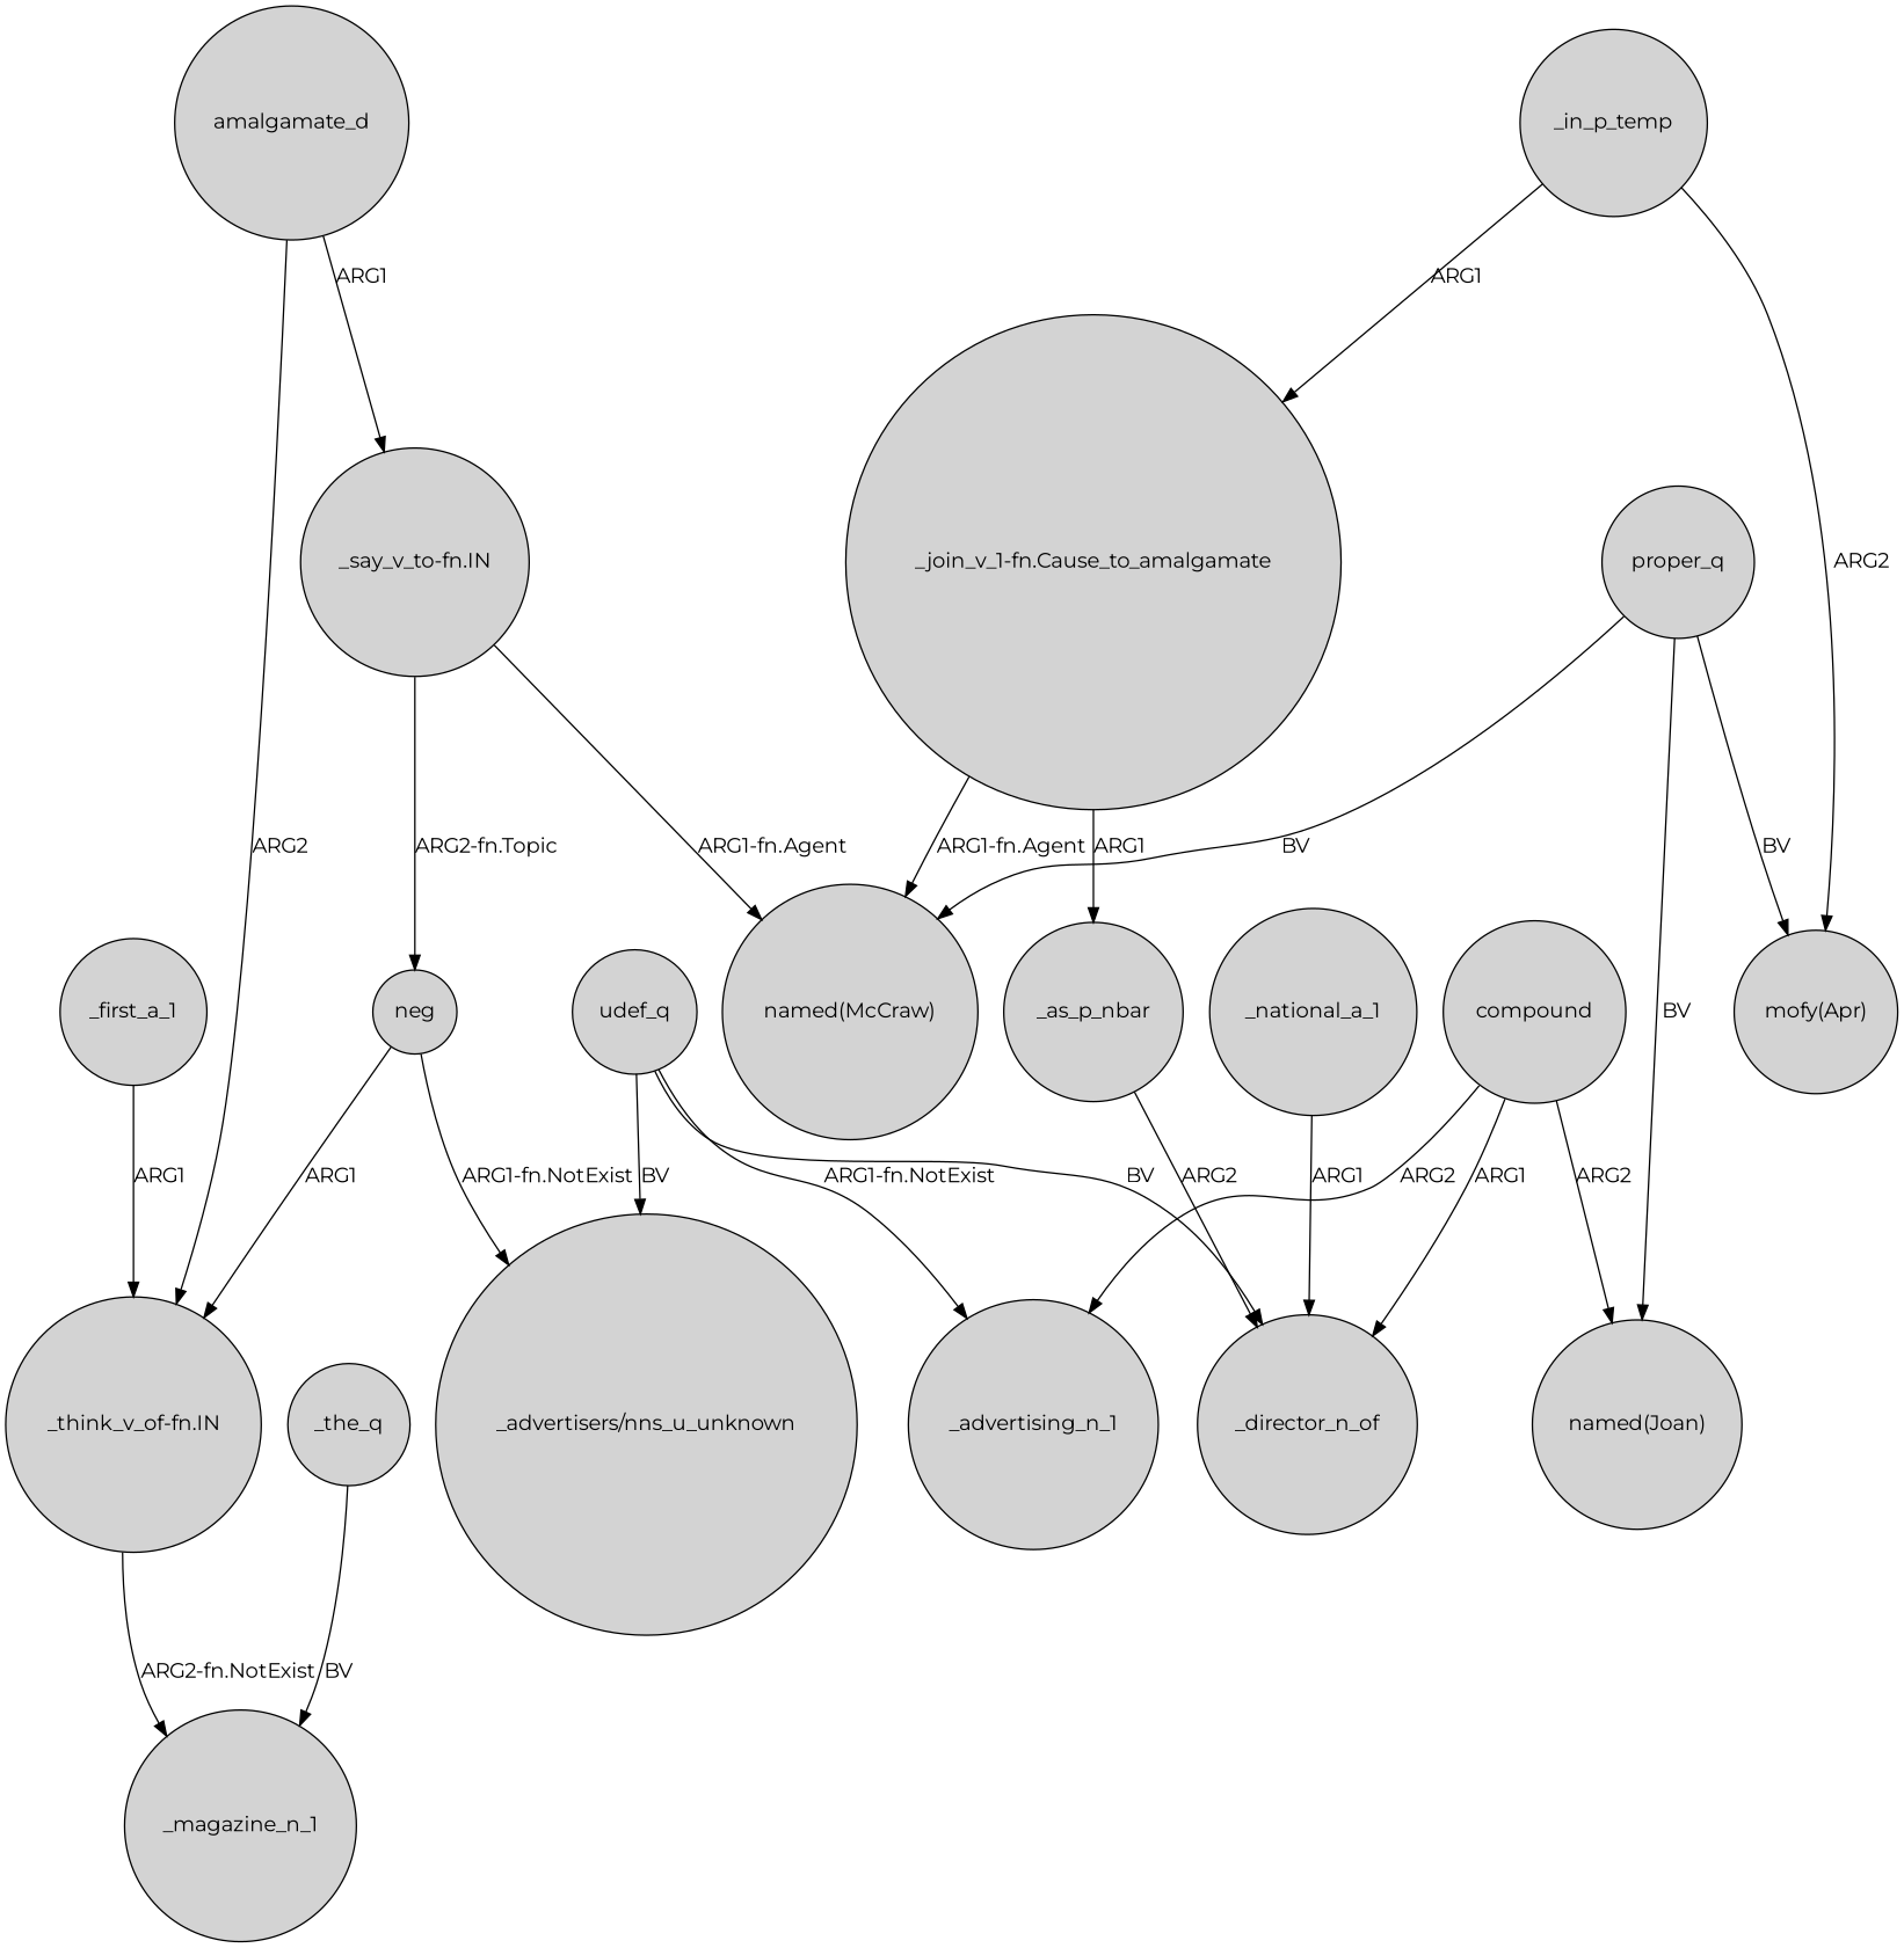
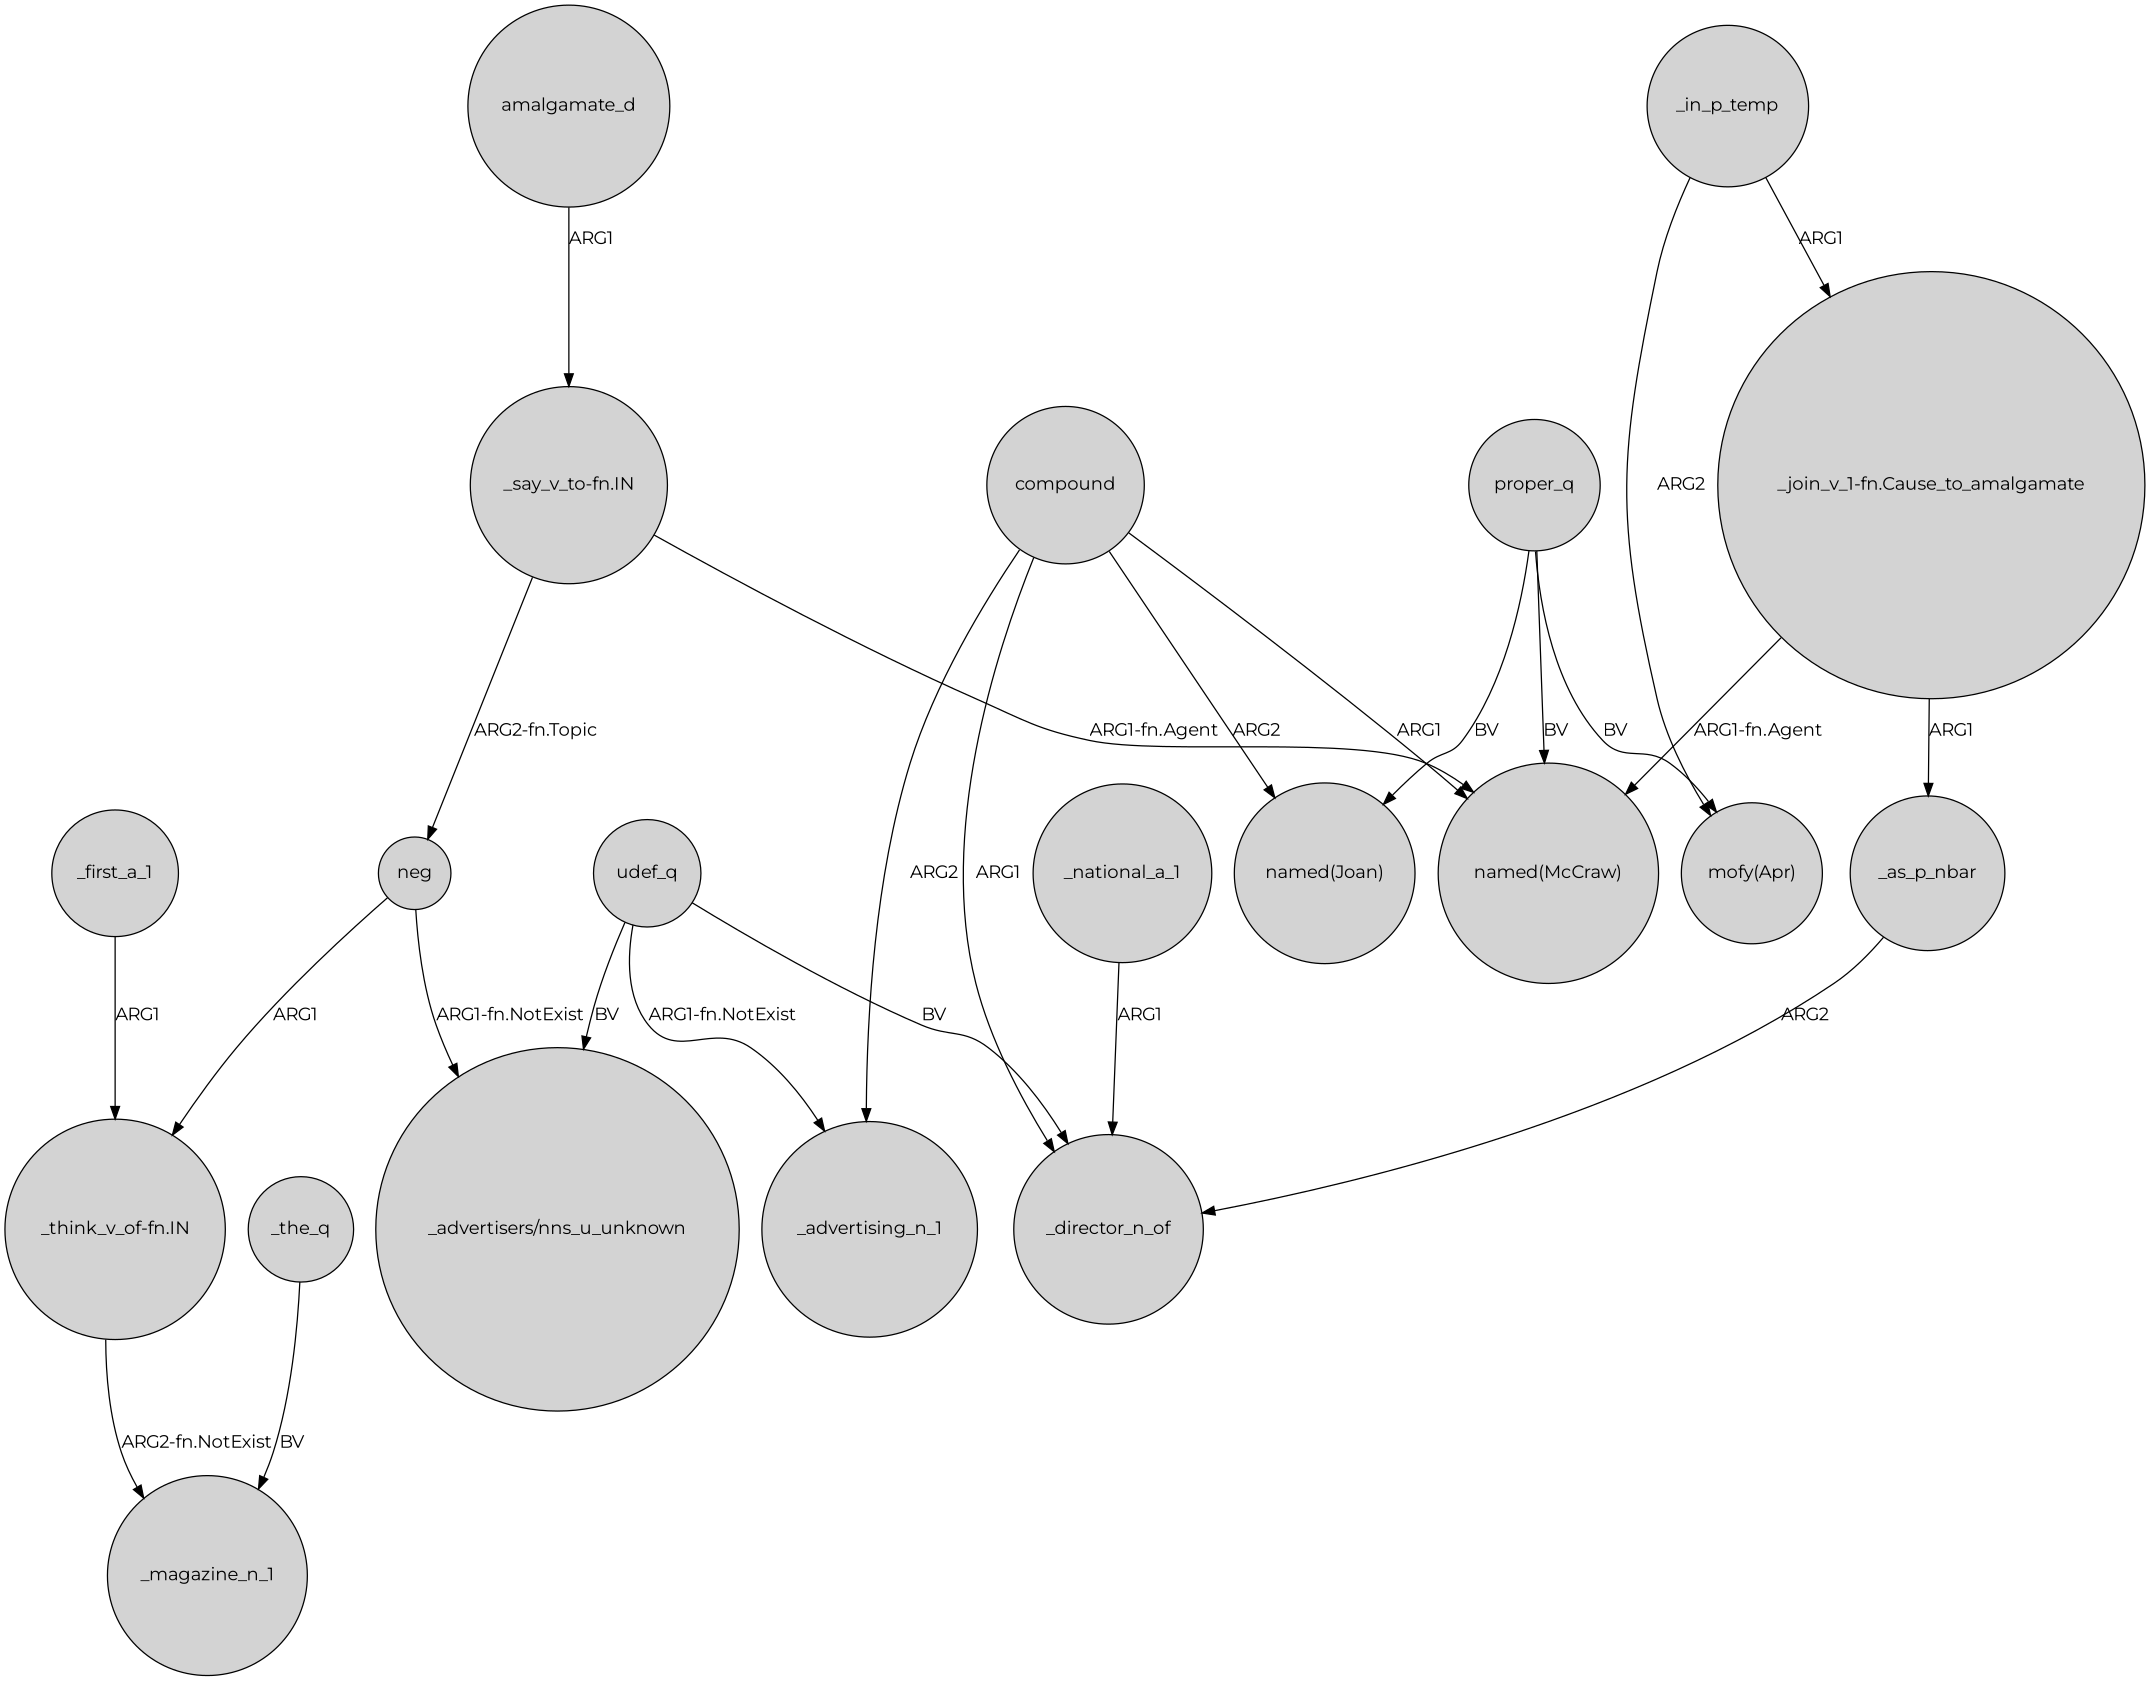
  digraph {
    fontname=Montserrat
    node [fontname=Montserrat shape=circle style=filled]
    edge [fontname=Montserrat]
    neg
    "_think_v_of-fn.IN"
    "_advertisers/nns_u_unknown"
    _magazine_n_1
    _as_p_nbar
    _director_n_of
    "_join_v_1-fn.Cause_to_amalgamate"
    "named(McCraw)"
    compound
    "named(Joan)"
    _advertising_n_1
    proper_q
    "mofy(Apr)"
    _first_a_1
    _in_p_temp
    _the_q
    _national_a_1
    udef_q
    n19 [label=amalgamate_d]
    "_say_v_to-fn.IN"
    neg -> "_think_v_of-fn.IN" [label=ARG1]
    neg -> "_advertisers/nns_u_unknown" [label="ARG1-fn.NotExist"]
    "_think_v_of-fn.IN" -> _magazine_n_1 [label="ARG2-fn.NotExist"]
    _as_p_nbar -> _director_n_of [label=ARG2]
    "_join_v_1-fn.Cause_to_amalgamate" -> _as_p_nbar [label=ARG1]
    "_join_v_1-fn.Cause_to_amalgamate" -> "named(McCraw)" [label="ARG1-fn.Agent"]
    compound -> _director_n_of [label=ARG1]
+   compound -> "named(McCraw)" [label=ARG1]
    compound -> "named(Joan)" [label=ARG2]
    compound -> _advertising_n_1 [label=ARG2]
    proper_q -> "named(McCraw)" [label=BV]
    proper_q -> "named(Joan)" [label=BV]
    proper_q -> "mofy(Apr)" [label=BV]
    _first_a_1 -> "_think_v_of-fn.IN" [label=ARG1]
    _in_p_temp -> "_join_v_1-fn.Cause_to_amalgamate" [label=ARG1]
    _in_p_temp -> "mofy(Apr)" [label=ARG2]
    _the_q -> _magazine_n_1 [label=BV]
    _national_a_1 -> _director_n_of [label=ARG1]
    udef_q -> "_advertisers/nns_u_unknown" [label=BV]
    udef_q -> _director_n_of [label=BV]
    udef_q -> _advertising_n_1 [label="ARG1-fn.NotExist"]
-   n19 -> "_think_v_of-fn.IN" [label=ARG2]
    n19 -> "_say_v_to-fn.IN" [label=ARG1]
    "_say_v_to-fn.IN" -> neg [label="ARG2-fn.Topic"]
    "_say_v_to-fn.IN" -> "named(McCraw)" [label="ARG1-fn.Agent"]
  }
